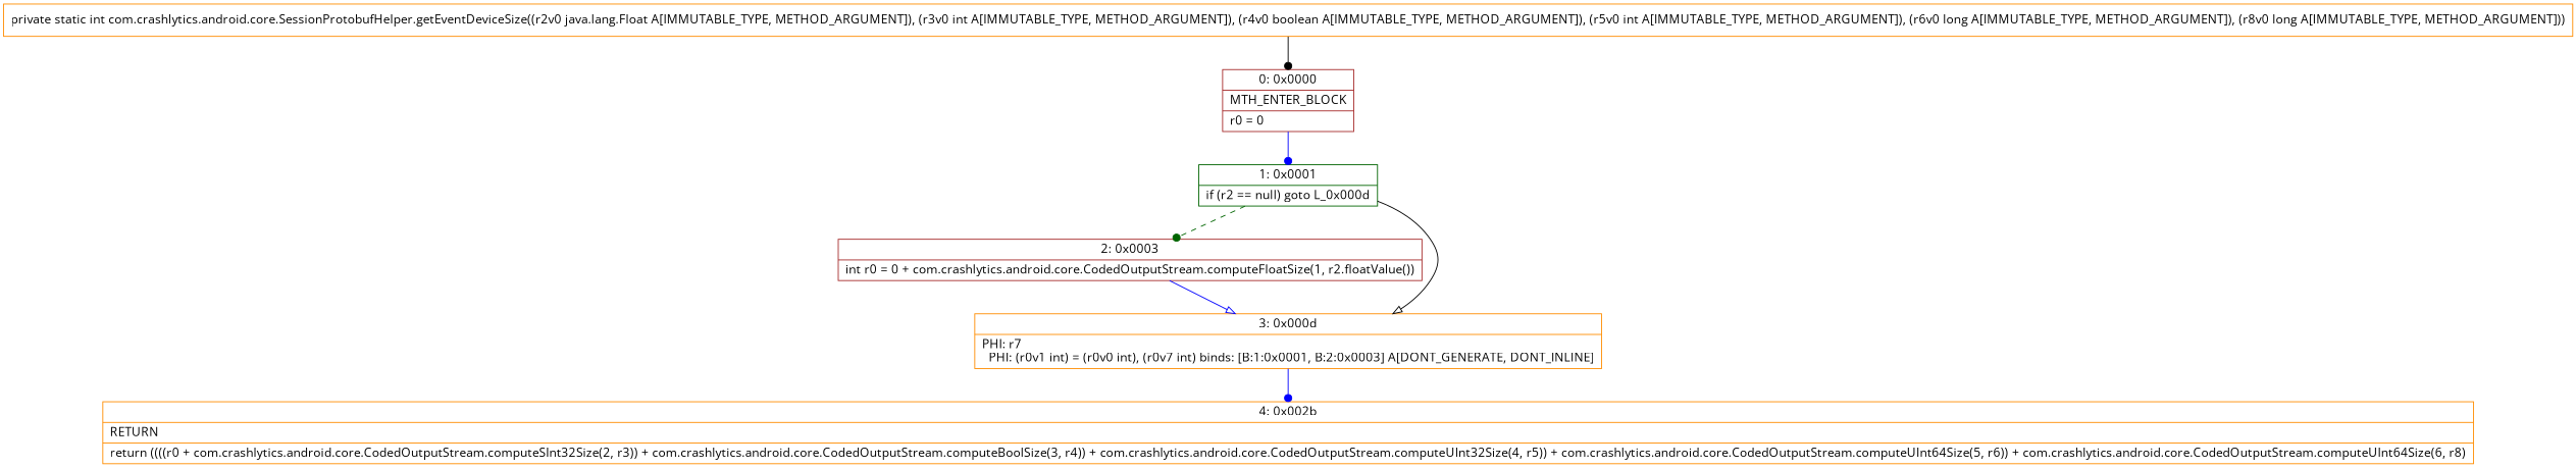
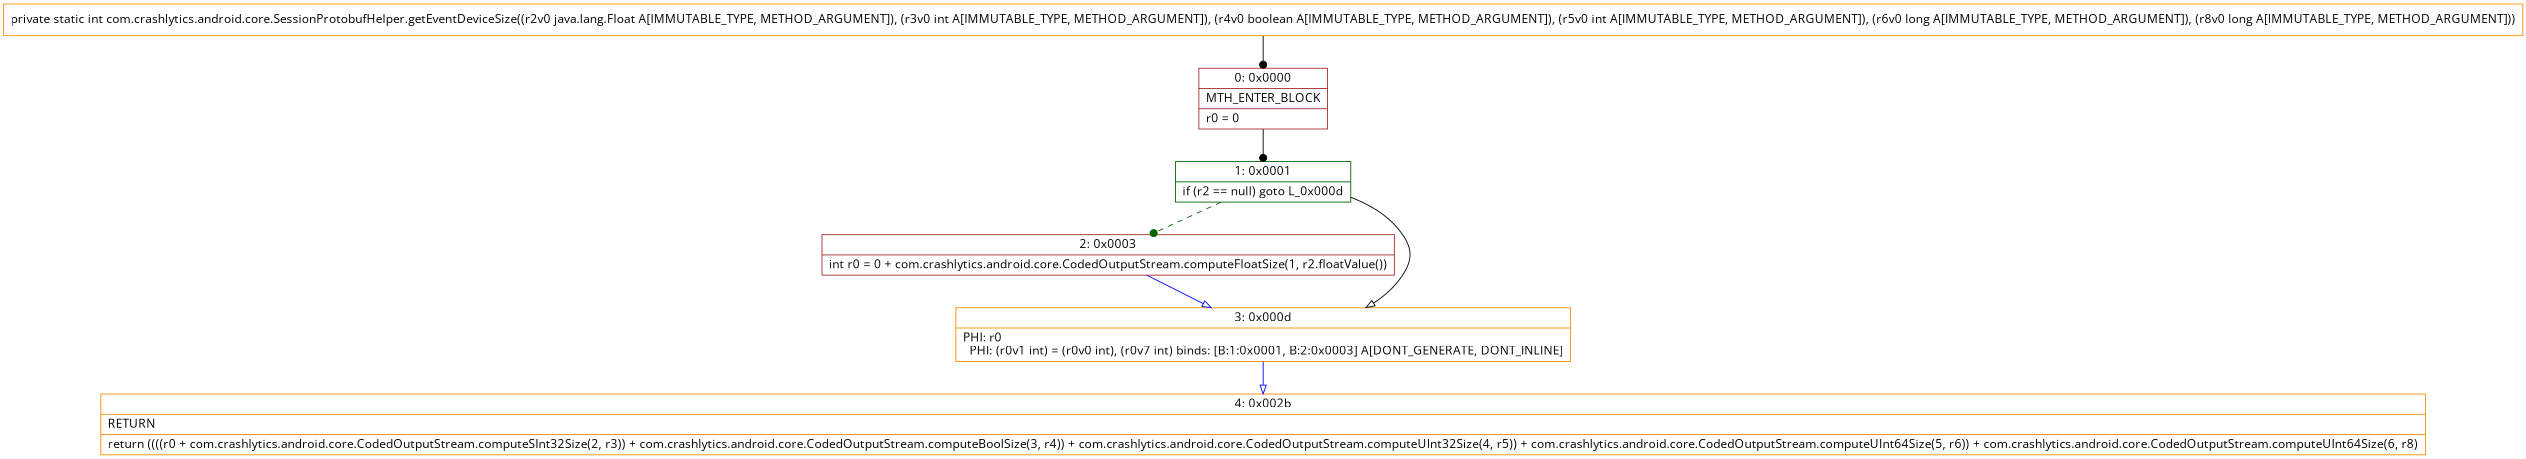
  digraph {
    fontname="Open Sans"
    node [color=darkorange fontname="Open Sans" shape=record]
    edge [arrowhead=dot color=black fontname="Open Sans"]
    n1 [color=brown label="{0\:\ 0x0000|MTH_ENTER_BLOCK\l|r0 = 0\l}"]
    n2 [color=darkgreen label="{1\:\ 0x0001|if (r2 == null) goto L_0x000d\l}"]
    n3 [color=brown label="{2\:\ 0x0003|int r0 = 0 + com.crashlytics.android.core.CodedOutputStream.computeFloatSize(1, r2.floatValue())\l}"]
-   n4 [label="{3\:\ 0x000d|PHI: r7 \l  PHI: (r0v1 int) = (r0v0 int), (r0v7 int) binds: [B:1:0x0001, B:2:0x0003] A[DONT_GENERATE, DONT_INLINE]\l}"]
+   n4 [label="{3\:\ 0x000d|PHI: r0 \l  PHI: (r0v1 int) = (r0v0 int), (r0v7 int) binds: [B:1:0x0001, B:2:0x0003] A[DONT_GENERATE, DONT_INLINE]\l}"]
    n5 [label="{4\:\ 0x002b|RETURN\l|return ((((r0 + com.crashlytics.android.core.CodedOutputStream.computeSInt32Size(2, r3)) + com.crashlytics.android.core.CodedOutputStream.computeBoolSize(3, r4)) + com.crashlytics.android.core.CodedOutputStream.computeUInt32Size(4, r5)) + com.crashlytics.android.core.CodedOutputStream.computeUInt64Size(5, r6)) + com.crashlytics.android.core.CodedOutputStream.computeUInt64Size(6, r8)\l}"]
    n6 [label="{private static int com.crashlytics.android.core.SessionProtobufHelper.getEventDeviceSize((r2v0 java.lang.Float A[IMMUTABLE_TYPE, METHOD_ARGUMENT]), (r3v0 int A[IMMUTABLE_TYPE, METHOD_ARGUMENT]), (r4v0 boolean A[IMMUTABLE_TYPE, METHOD_ARGUMENT]), (r5v0 int A[IMMUTABLE_TYPE, METHOD_ARGUMENT]), (r6v0 long A[IMMUTABLE_TYPE, METHOD_ARGUMENT]), (r8v0 long A[IMMUTABLE_TYPE, METHOD_ARGUMENT])) }"]
-   n1 -> n2 [color=blue]
+   n1 -> n2
    n2 -> n3 [color=darkgreen style=dashed]
    n2 -> n4 [arrowhead=onormal]
    n3 -> n4 [arrowhead=onormal color=blue]
-   n4 -> n5 [color=blue]
+   n4 -> n5 [arrowhead=onormal color=blue]
    n6 -> n1
  }
